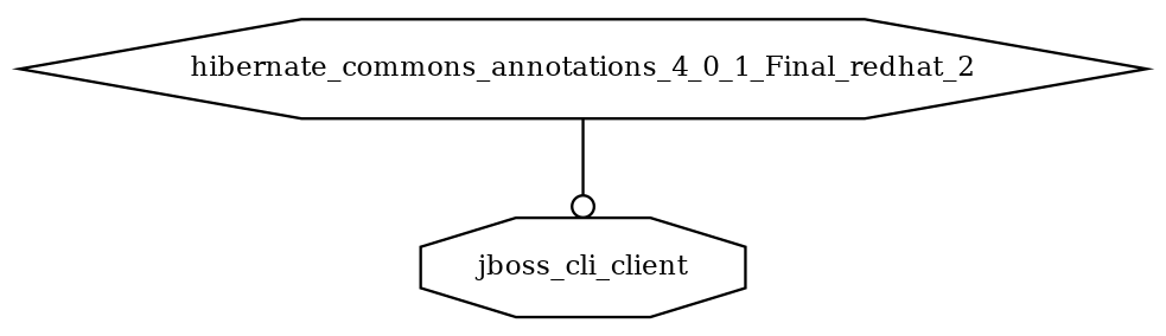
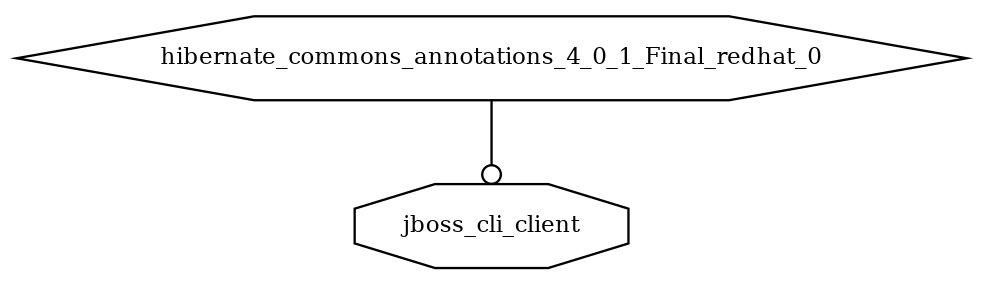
  digraph {
    node [fontsize=10.0]
-   hibernate_commons_annotations_4_0_1_Final_redhat_2 [shape=hexagon]
+   hibernate_commons_annotations_4_0_1_Final_redhat_2 [shape=hexagon label=hibernate_commons_annotations_4_0_1_Final_redhat_0]
    jboss_cli_client [shape=octagon]
    hibernate_commons_annotations_4_0_1_Final_redhat_2 -> jboss_cli_client [arrowhead=odot]
  }
